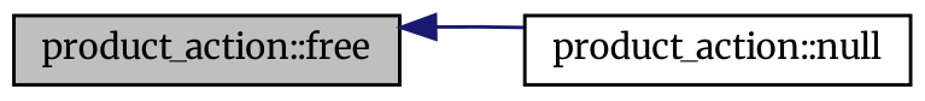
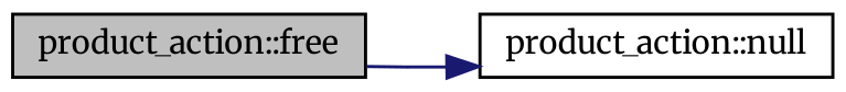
  digraph {
    rankdir=LR
    fontname=Merriweather
    node [color=black fontname=Merriweather fontsize=10 shape=record style=filled]
    n1 [fillcolor=grey75 fontcolor=black height=0.2 label="product_action::free" width=0.4]
    n2 [fillcolor=white height=0.2 label="product_action::null" width=0.4]
-   n2 -> n1 [color=midnightblue fontname=Merriweather fontsize=10 labelfontname=Helvetica labelfontsize=10 style=solid]
+   n1 -> n2 [color=midnightblue fontname=Merriweather fontsize=10 labelfontname=Helvetica labelfontsize=10 style=solid]
  }
